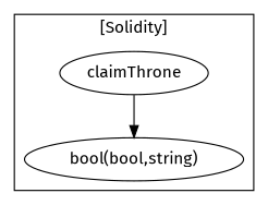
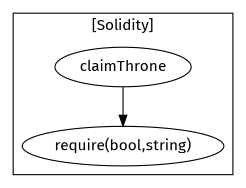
  strict digraph {
    fontname="Fira Sans"
    node [fontname="Fira Sans"]
    n1 [label=claimThrone]
-   "require(bool,string)" [label="bool(bool,string)"]
+   "require(bool,string)"
    subgraph cluster_1 {
      label="[Solidity]"
      n1
      "require(bool,string)"
    }
    subgraph cluster_2 {
      label=KingOfEther
    }
    n1 -> "require(bool,string)" [fontname="Fira Sans"]
  }
